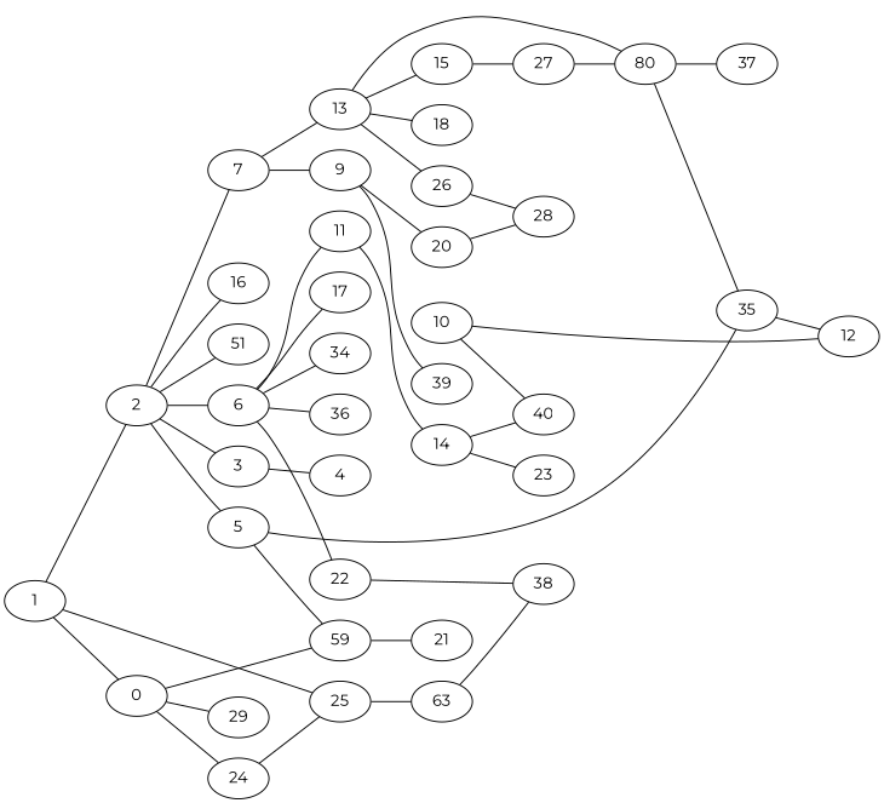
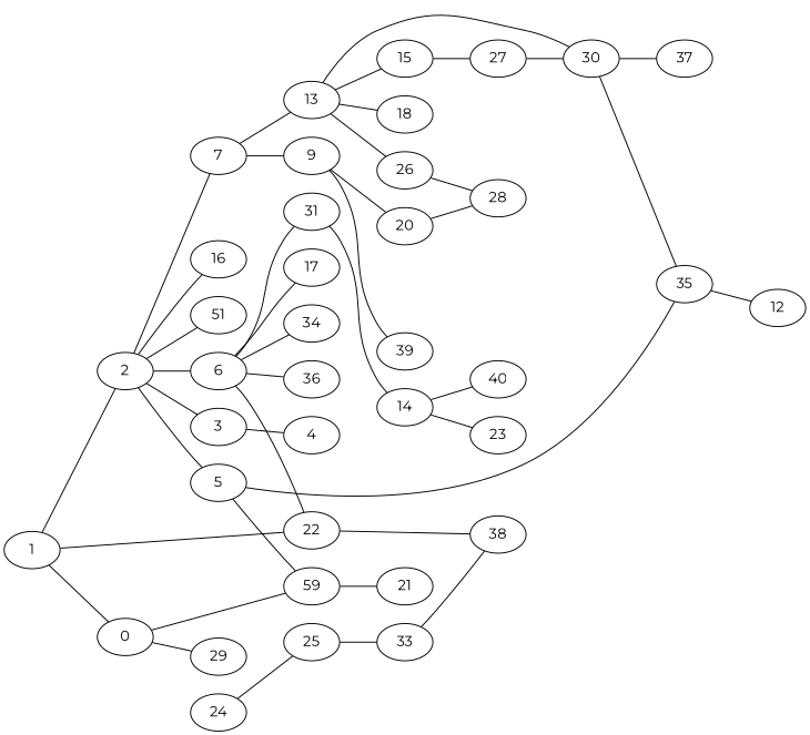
  graph {
    fontname=Montserrat
    rankdir=LR
    node [fontname=Montserrat]
    edge [fontname=Montserrat]
    1
    2
    n3 [label=0]
    22
    3
    5
    7
    16
    n9 [label=51]
    6
    n11 [label=59]
    24
    29
    38
    4
    35
    9
    13
    21
    25
-   11
+   11 [label=31]
    17
    34
    36
-   10
    12
    40
    20
    39
    15
    18
    26
-   30 [label=80]
+   30
    14
    23
    28
    27
-   33 [label=63]
+   33
    37
    1 -- 2
    1 -- n3
-   1 -- 25
+   1 -- 22
    2 -- 3
    2 -- 5
    2 -- 7
    2 -- 16
    2 -- n9
    2 -- 6
    n3 -- n11
-   n3 -- 24
    n3 -- 29
    22 -- 38
    3 -- 4
    5 -- n11
    5 -- 35
    7 -- 9
    7 -- 13
    6 -- 22
    6 -- 11
    6 -- 17
    6 -- 34
    6 -- 36
    n11 -- 21
    24 -- 25
    35 -- 12
    9 -- 20
    9 -- 39
    13 -- 15
    13 -- 18
    13 -- 26
    13 -- 30
    25 -- 33
    11 -- 14
-   10 -- 12
-   10 -- 40
    20 -- 28
    15 -- 27
    26 -- 28
    30 -- 35
    30 -- 37
    14 -- 40
    14 -- 23
    27 -- 30
    33 -- 38
  }
